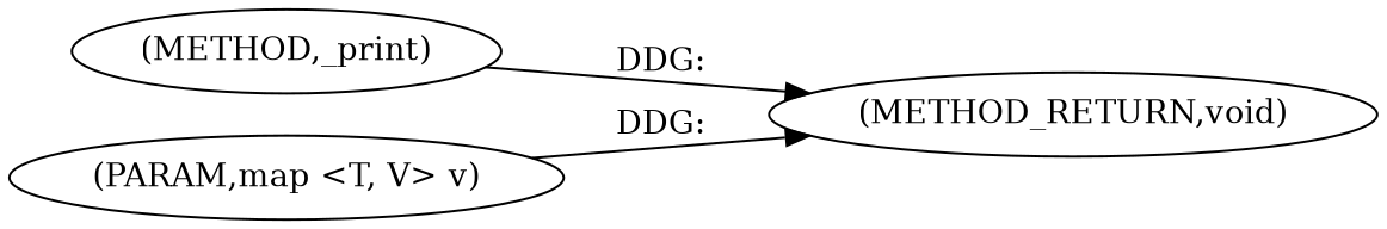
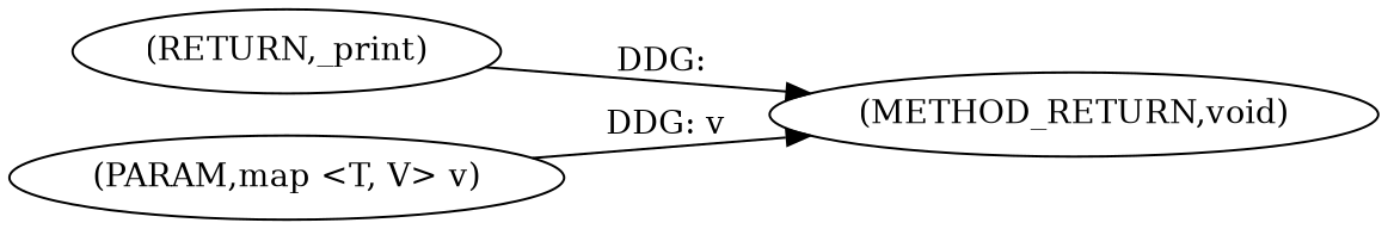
  digraph {
    rankdir=LR
-   n1 [label="(METHOD,_print)"]
+   n1 [label="(RETURN,_print)"]
    n2 [label="(METHOD_RETURN,void)"]
    n3 [label="(PARAM,map <T, V> v)"]
    n1 -> n2 [label="DDG: "]
-   n3 -> n2 [label="DDG: "]
+   n3 -> n2 [label="DDG: v"]
  }
